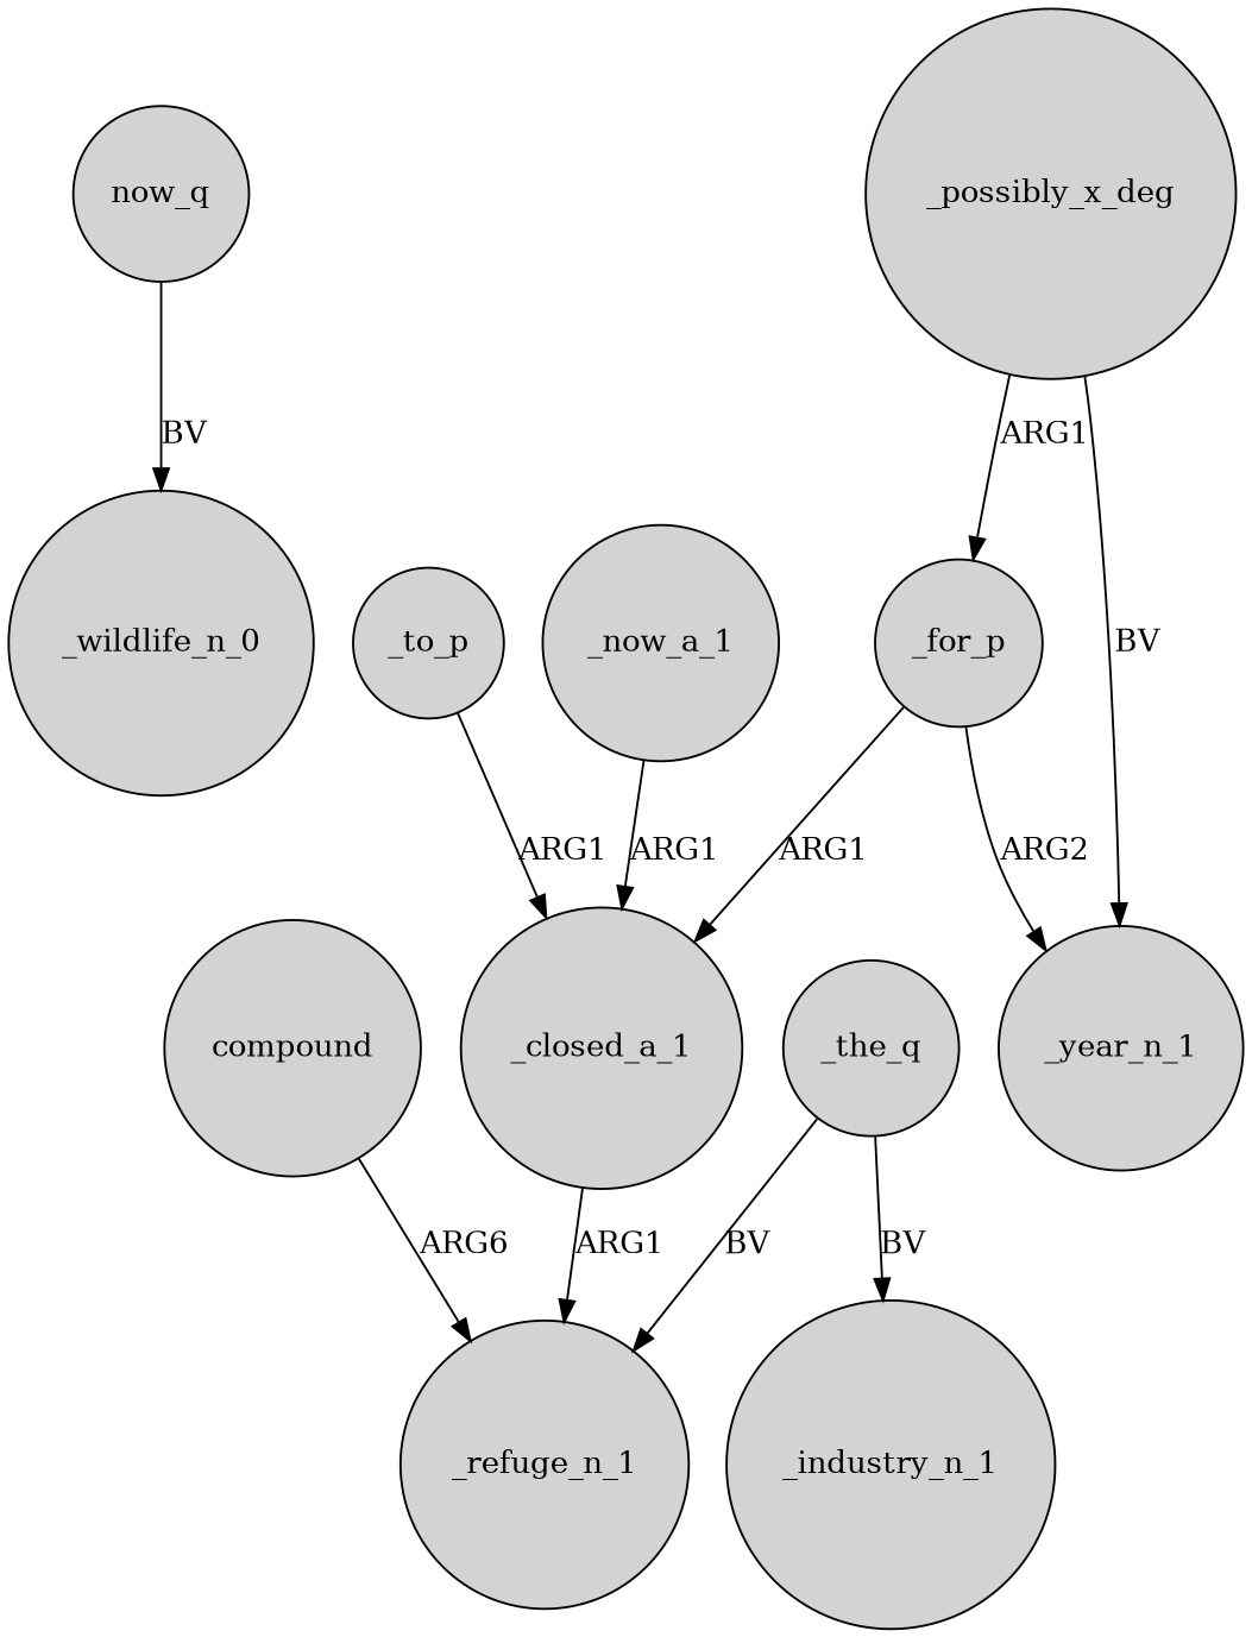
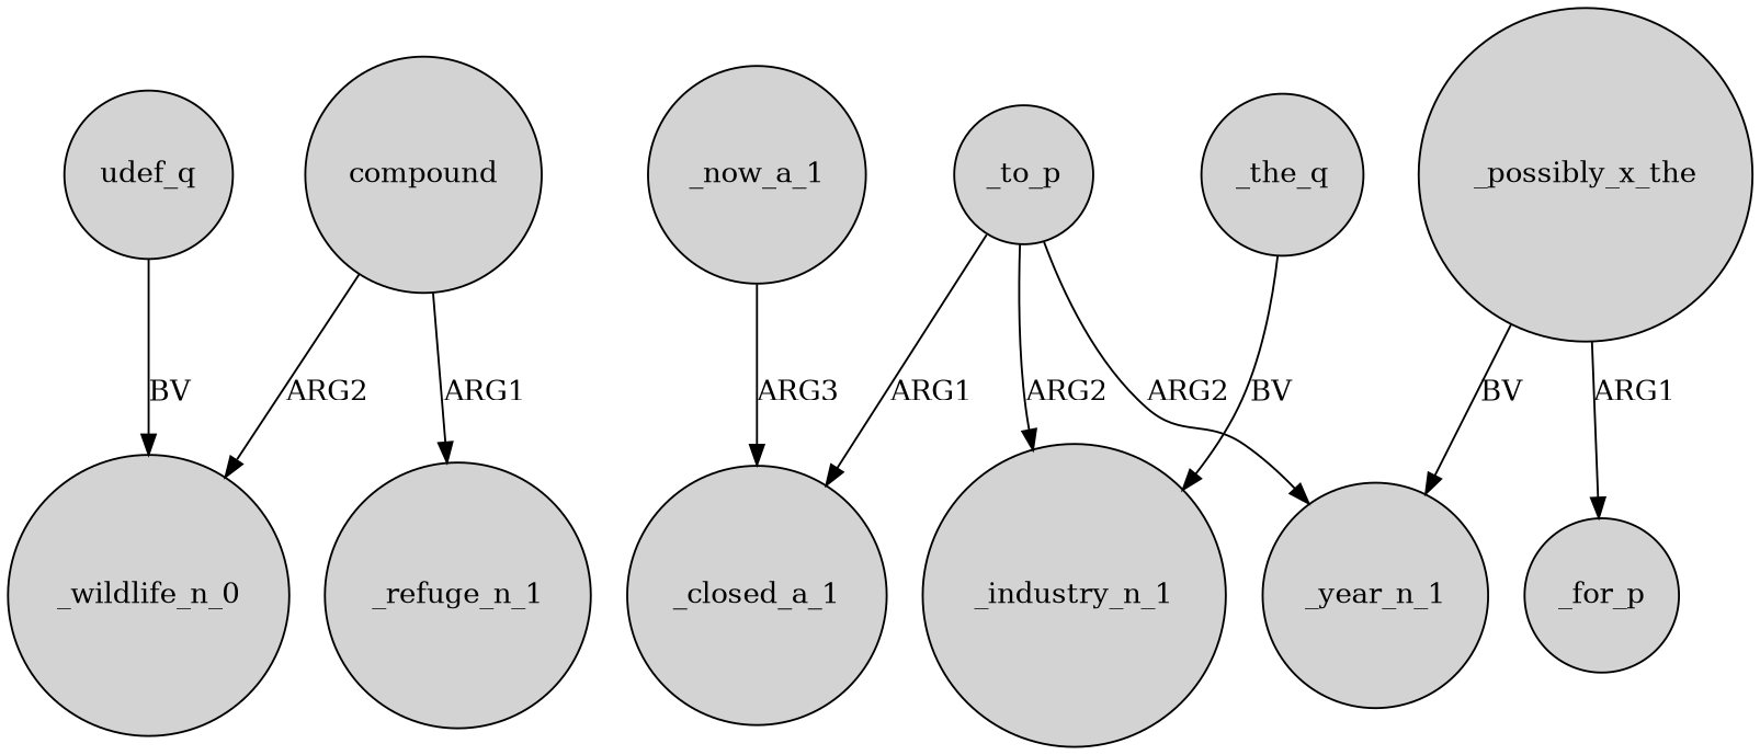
  digraph {
    node [shape=circle style=filled]
    n1 [label=_wildlife_n_0]
-   udef_q [label=now_q]
+   udef_q
    _closed_a_1
    _refuge_n_1
    _to_p
    _industry_n_1
-   _possibly_x_deg
+   _possibly_x_deg [label=_possibly_x_the]
    _year_n_1
    _for_p
    compound
    _the_q
    _now_a_1
    udef_q -> n1 [label=BV]
-   _closed_a_1 -> _refuge_n_1 [label=ARG1]
    _to_p -> _closed_a_1 [label=ARG1]
+   _to_p -> _industry_n_1 [label=ARG2]
    _possibly_x_deg -> _year_n_1 [label=BV]
    _possibly_x_deg -> _for_p [label=ARG1]
-   _for_p -> _closed_a_1 [label=ARG1]
-   _for_p -> _year_n_1 [label=ARG2]
-   compound -> _refuge_n_1 [label=ARG6]
-   _the_q -> _refuge_n_1 [label=BV]
+   _to_p -> _year_n_1 [label=ARG2]
+   compound -> n1 [label=ARG2]
+   compound -> _refuge_n_1 [label=ARG1]
    _the_q -> _industry_n_1 [label=BV]
-   _now_a_1 -> _closed_a_1 [label=ARG1]
+   _now_a_1 -> _closed_a_1 [label=ARG3]
  }
